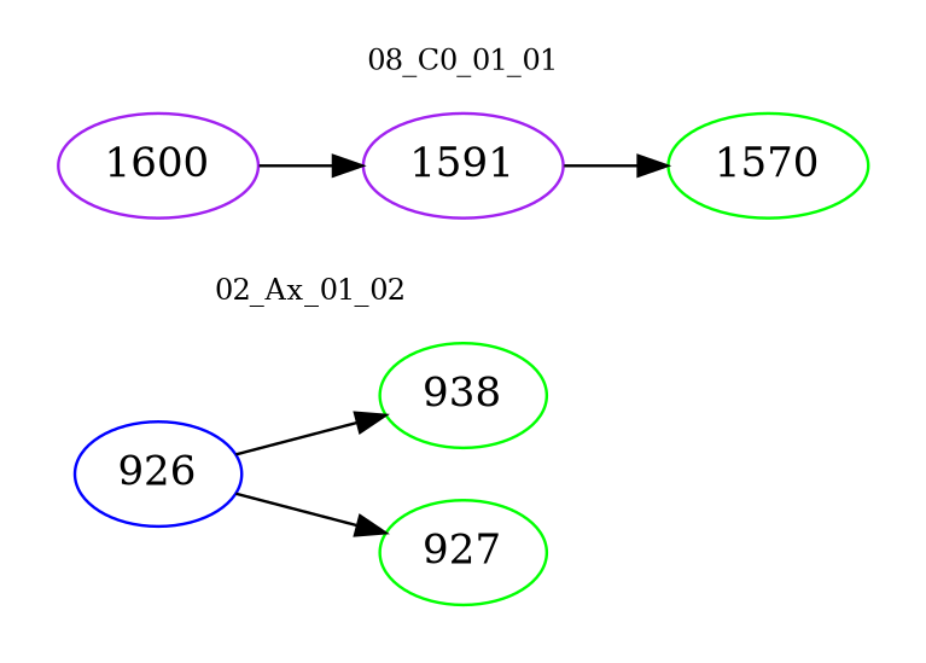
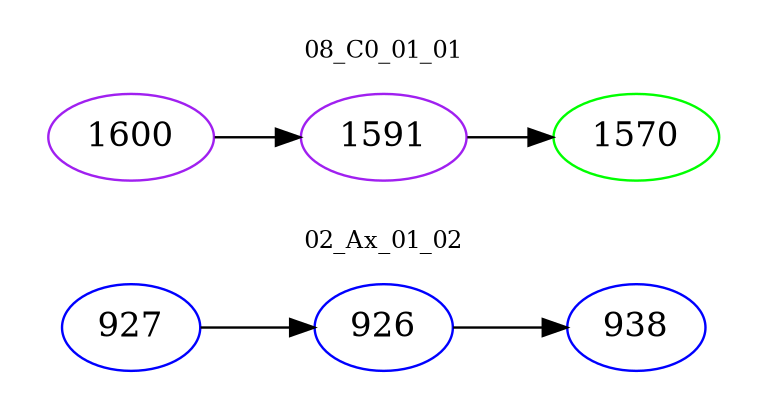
  digraph {
    rankdir=LR
    node [color=blue]
    edge [color=black]
    n1 [label=926]
-   n2 [color=green label=927]
-   n3 [color=green label=938]
+   n2 [label=927]
+   n3 [label=938]
    n4 [color=purple label=1591]
    n5 [color=green label=1570]
    n6 [color=purple label=1600]
    subgraph cluster_1 {
      color=white
      fontsize=10
      label="02_Ax_01_02"
      n1
      n2
      n3
    }
    subgraph cluster_2 {
      color=white
      fontsize=10
      label="08_C0_01_01"
      n4
      n5
      n6
    }
-   n1 -> n2
+   n2 -> n1
    n1 -> n3
    n4 -> n5
    n6 -> n4
  }
